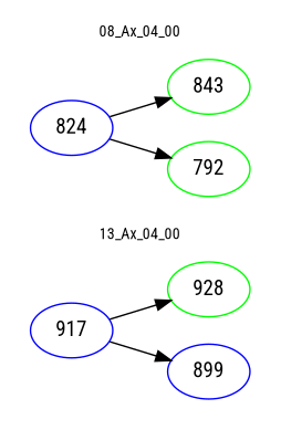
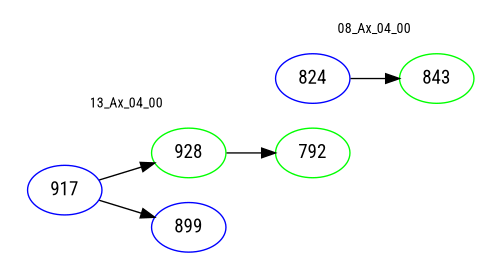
  digraph {
    fontname="Roboto Condensed"
    rankdir=LR
    node [color=blue fontname="Roboto Condensed"]
    edge [color=black fontname="Roboto Condensed"]
    n1 [label=917]
    n2 [label=899]
    n3 [color=green label=928]
    n4 [label=824]
    n5 [color=green label=792]
    n6 [color=green label=843]
    subgraph cluster_1 {
      color=white
      fontsize=10
      label="13_Ax_04_00"
      n1
      n2
      n3
    }
    subgraph cluster_2 {
      color=white
      fontsize=10
      label="08_Ax_04_00"
      n4
      n5
      n6
    }
    n1 -> n2
    n1 -> n3
-   n4 -> n5
+   n3 -> n5
    n4 -> n6
  }
